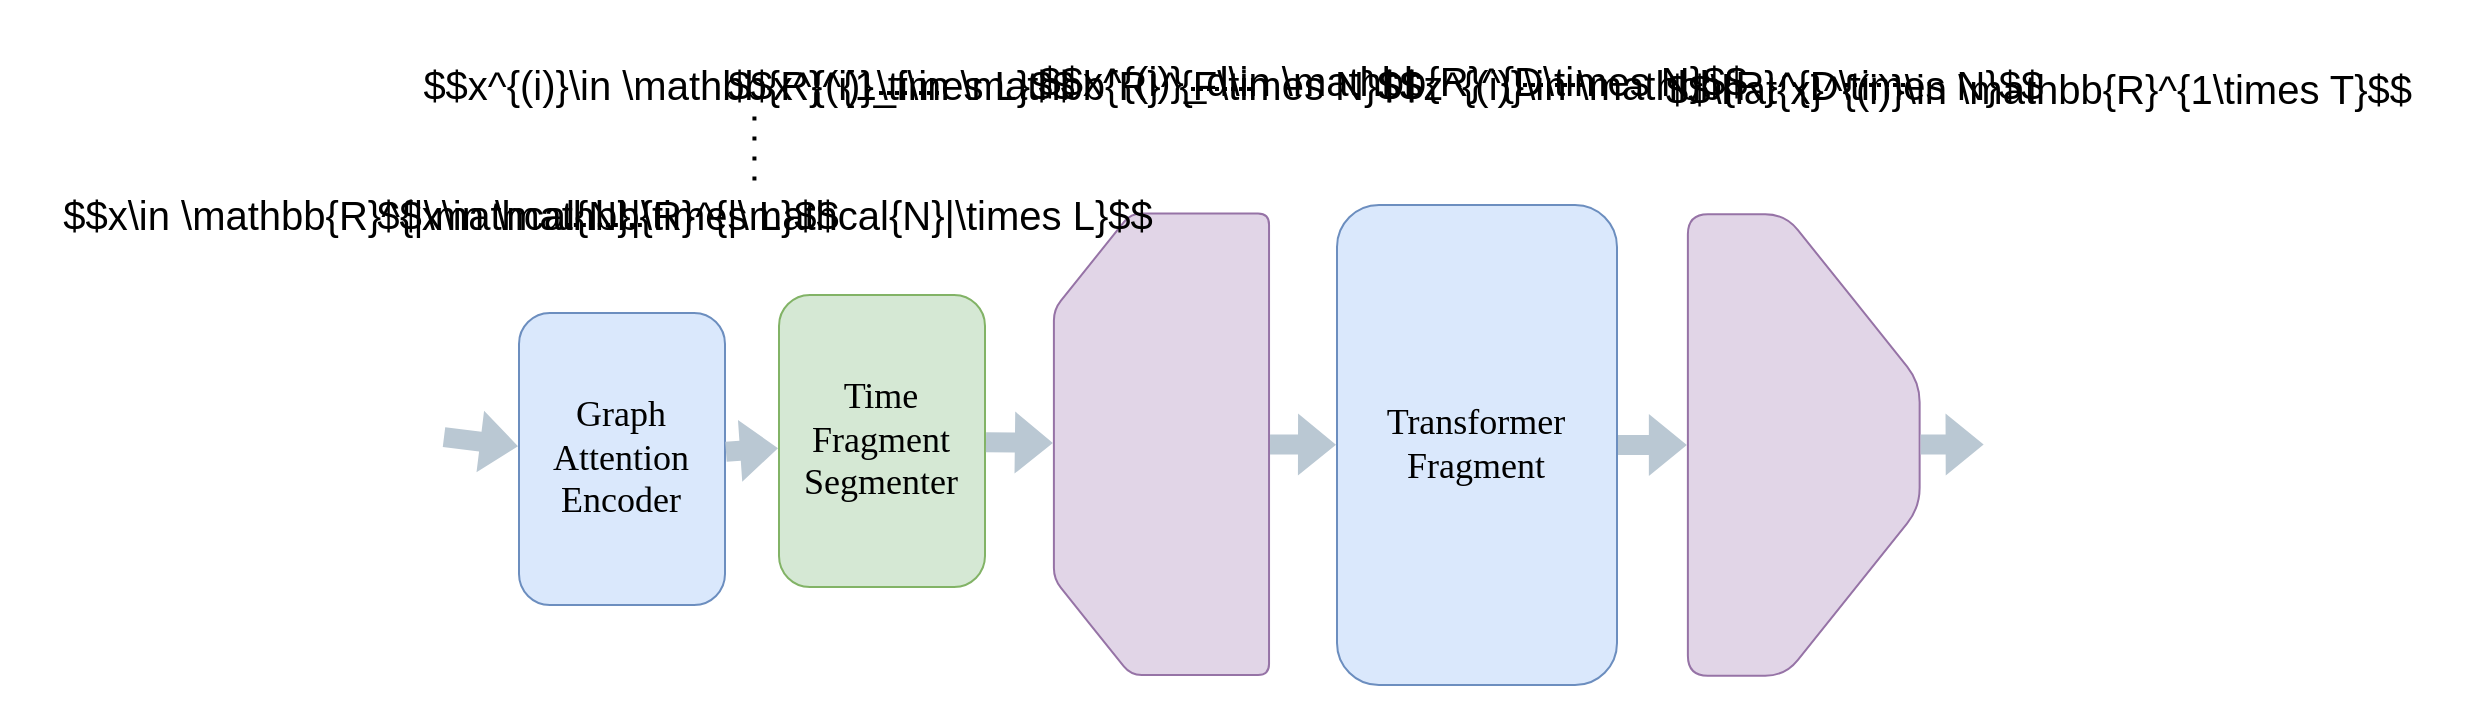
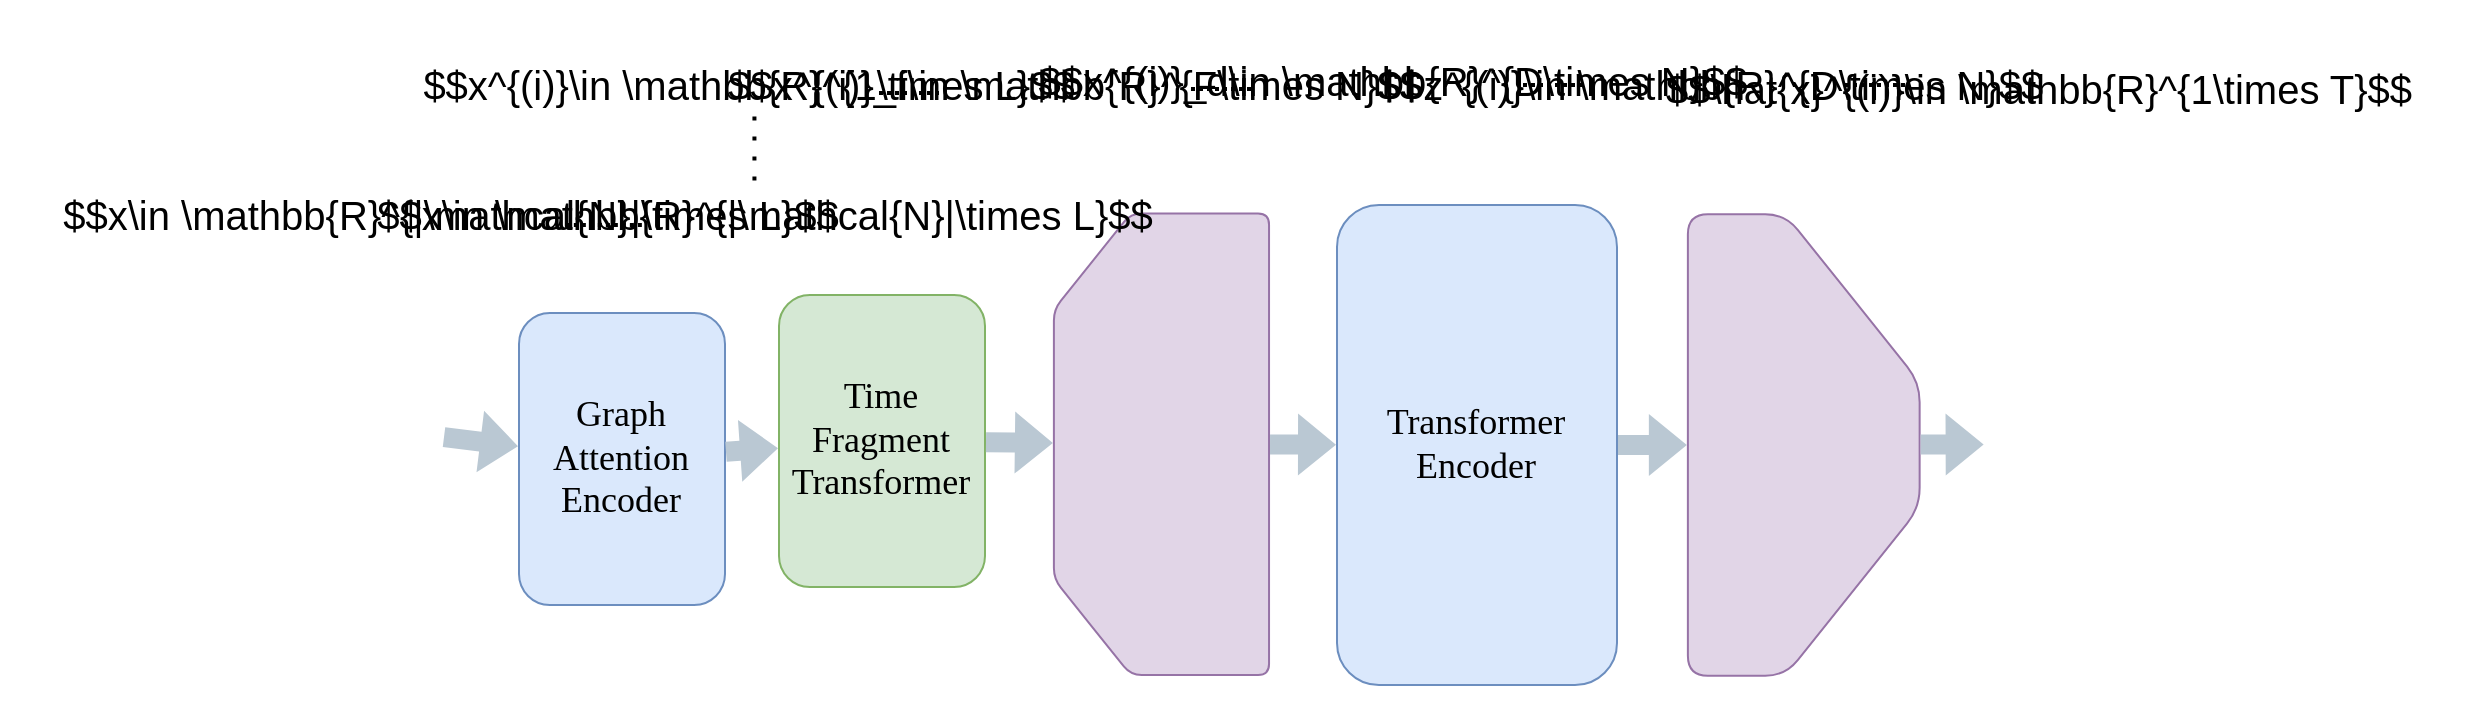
  <mxCell id="0" />
  <mxCell id="1" parent="0" />
- <mxCell id="2" value="&lt;font style=&quot;font-size: 18px;&quot; face=&quot;Lucida Console&quot;&gt;Transformer&lt;br&gt;Fragment&lt;br&gt;&lt;/font&gt;" style="rounded=1;whiteSpace=wrap;html=1;fillColor=#dae8fc;strokeColor=#6c8ebf;" parent="1" vertex="1"><mxGeometry x="668" y="102" width="140" height="240" as="geometry" /></mxCell>
+ <mxCell id="2" value="&lt;font style=&quot;font-size: 18px;&quot; face=&quot;Lucida Console&quot;&gt;Transformer&lt;br&gt;Encoder&lt;br&gt;&lt;/font&gt;" style="rounded=1;whiteSpace=wrap;html=1;fillColor=#dae8fc;strokeColor=#6c8ebf;" parent="1" vertex="1"><mxGeometry x="668" y="102" width="140" height="240" as="geometry" /></mxCell>
  <mxCell id="3" value="" style="shape=loopLimit;whiteSpace=wrap;html=1;fontFamily=Lucida Console;fontSize=18;rotation=-90;size=48;rounded=1;arcSize=11;fillColor=#e1d5e7;strokeColor=#9673a6;" parent="1" vertex="1"><mxGeometry x="464.85" y="167.85" width="230.75" height="107.57" as="geometry" /></mxCell>
  <mxCell id="4" value="" style="shape=loopLimit;whiteSpace=wrap;html=1;fontFamily=Lucida Console;fontSize=18;rotation=90;size=84;rounded=1;arcSize=20;fillColor=#e1d5e7;strokeColor=#9673a6;" vertex="1" parent="1"><mxGeometry x="786" y="164.06" width="230.75" height="115.88" as="geometry" /></mxCell>
- <mxCell id="5" value="&lt;font style=&quot;&quot; face=&quot;Lucida Console&quot;&gt;&lt;span style=&quot;font-size: 18px;&quot;&gt;Time Fragment Segmenter&lt;/span&gt;&lt;br&gt;&lt;/font&gt;" style="rounded=1;whiteSpace=wrap;html=1;fillColor=#d5e8d4;strokeColor=#82b366;" vertex="1" parent="1"><mxGeometry x="389" y="147" width="103" height="146" as="geometry" /></mxCell>
+ <mxCell id="5" value="&lt;font style=&quot;&quot; face=&quot;Lucida Console&quot;&gt;&lt;span style=&quot;font-size: 18px;&quot;&gt;Time Fragment Transformer&lt;/span&gt;&lt;br&gt;&lt;/font&gt;" style="rounded=1;whiteSpace=wrap;html=1;fillColor=#d5e8d4;strokeColor=#82b366;" vertex="1" parent="1"><mxGeometry x="389" y="147" width="103" height="146" as="geometry" /></mxCell>
  <mxCell id="6" value="&lt;font style=&quot;&quot; face=&quot;Lucida Console&quot;&gt;&lt;span style=&quot;font-size: 18px;&quot;&gt;Graph&lt;br&gt;Attention Encoder&lt;/span&gt;&lt;br&gt;&lt;/font&gt;" style="rounded=1;whiteSpace=wrap;html=1;fillColor=#dae8fc;strokeColor=#6c8ebf;" vertex="1" parent="1"><mxGeometry x="259" y="156" width="103" height="146" as="geometry" /></mxCell>
  <mxCell id="7" value="" style="shape=flexArrow;endArrow=classic;html=1;fillColor=#bac8d3;strokeColor=none;" edge="1" parent="1" target="6"><mxGeometry width="50" height="50" relative="1" as="geometry"><mxPoint x="221" y="218" as="sourcePoint" /><mxPoint x="281" y="167.85" as="targetPoint" /></mxGeometry></mxCell>
  <mxCell id="8" value="" style="shape=flexArrow;endArrow=classic;html=1;fillColor=#bac8d3;strokeColor=none;" edge="1" parent="1" source="6" target="5"><mxGeometry width="50" height="50" relative="1" as="geometry"><mxPoint x="231" y="228" as="sourcePoint" /><mxPoint x="307" y="228.596" as="targetPoint" /></mxGeometry></mxCell>
  <mxCell id="9" value="" style="shape=flexArrow;endArrow=classic;html=1;fillColor=#bac8d3;strokeColor=none;" edge="1" parent="1" source="5" target="3"><mxGeometry width="50" height="50" relative="1" as="geometry"><mxPoint x="241" y="238" as="sourcePoint" /><mxPoint x="317" y="238.596" as="targetPoint" /></mxGeometry></mxCell>
  <mxCell id="10" value="" style="shape=flexArrow;endArrow=classic;html=1;fillColor=#bac8d3;strokeColor=none;" edge="1" parent="1" source="3" target="2"><mxGeometry width="50" height="50" relative="1" as="geometry"><mxPoint x="502" y="230.603" as="sourcePoint" /><mxPoint x="536.44" y="231.006" as="targetPoint" /></mxGeometry></mxCell>
  <mxCell id="11" value="" style="shape=flexArrow;endArrow=classic;html=1;fillColor=#bac8d3;strokeColor=none;" edge="1" parent="1" source="2" target="4"><mxGeometry width="50" height="50" relative="1" as="geometry"><mxPoint x="644.01" y="231.759" as="sourcePoint" /><mxPoint x="678" y="231.838" as="targetPoint" /></mxGeometry></mxCell>
  <mxCell id="12" value="" style="shape=flexArrow;endArrow=classic;html=1;fillColor=#bac8d3;strokeColor=none;" edge="1" parent="1" source="4"><mxGeometry width="50" height="50" relative="1" as="geometry"><mxPoint x="956.38" y="221.69" as="sourcePoint" /><mxPoint x="991.815" y="221.69" as="targetPoint" /></mxGeometry></mxCell>
  <mxCell id="13" value="&lt;font style=&quot;font-size: 20px;&quot;&gt;$$x\in \mathbb{R}^{|\mathcal{N}|\times L}$$&lt;/font&gt;" style="text;html=1;align=center;verticalAlign=middle;resizable=0;points=[];autosize=1;strokeColor=none;fillColor=none;" vertex="1" parent="1"><mxGeometry x="177" y="87" width="410" height="40" as="geometry" /></mxCell>
  <mxCell id="14" value="&lt;font style=&quot;font-size: 20px;&quot;&gt;$$x\in \mathbb{R}^{|\mathcal{N}|\times L}$$&lt;/font&gt;" style="text;html=1;align=center;verticalAlign=middle;resizable=0;points=[];autosize=1;strokeColor=none;fillColor=none;" vertex="1" parent="1"><mxGeometry x="20" y="87" width="410" height="40" as="geometry" /></mxCell>
  <mxCell id="15" value="" style="line;strokeWidth=2;html=1;labelBackgroundColor=none;fontSize=20;dashed=1;dashPattern=1 1;" vertex="1" parent="1"><mxGeometry x="282.43" y="107" width="38.57" height="10" as="geometry" /></mxCell>
  <mxCell id="16" value="&lt;font style=&quot;font-size: 20px;&quot;&gt;$$x^{(i)}_f\in \mathbb{R}^{F\times N}$$&lt;/font&gt;" style="text;html=1;align=center;verticalAlign=middle;resizable=0;points=[];autosize=1;strokeColor=none;fillColor=none;" vertex="1" parent="1"><mxGeometry x="351.6" y="22" width="370" height="40" as="geometry" /></mxCell>
  <mxCell id="17" value="&lt;font style=&quot;font-size: 20px;&quot;&gt;$$x^{(i)}\in \mathbb{R}^{1\times L}$$&lt;/font&gt;" style="text;html=1;align=center;verticalAlign=middle;resizable=0;points=[];autosize=1;strokeColor=none;fillColor=none;" vertex="1" parent="1"><mxGeometry x="199" y="22" width="350" height="40" as="geometry" /></mxCell>
  <mxCell id="18" value="" style="line;strokeWidth=2;html=1;labelBackgroundColor=none;fontSize=20;dashed=1;dashPattern=1 4;rotation=90;" vertex="1" parent="1"><mxGeometry x="357.43" y="72" width="38.57" height="10" as="geometry" /></mxCell>
  <mxCell id="19" value="" style="line;strokeWidth=2;html=1;labelBackgroundColor=none;fontSize=20;dashed=1;dashPattern=1 1;" vertex="1" parent="1"><mxGeometry x="439" y="41" width="30" height="10" as="geometry" /></mxCell>
  <mxCell id="20" value="&lt;font style=&quot;font-size: 20px;&quot;&gt;$$x^{(i)}_d\in \mathbb{R}^{D\times N}$$&lt;/font&gt;" style="text;html=1;align=center;verticalAlign=middle;resizable=0;points=[];autosize=1;strokeColor=none;fillColor=none;" vertex="1" parent="1"><mxGeometry x="506" y="20" width="380" height="40" as="geometry" /></mxCell>
  <mxCell id="21" value="" style="line;strokeWidth=2;html=1;labelBackgroundColor=none;fontSize=20;dashed=1;dashPattern=1 1;" vertex="1" parent="1"><mxGeometry x="595" y="39" width="30" height="10" as="geometry" /></mxCell>
  <mxCell id="22" value="&lt;font style=&quot;font-size: 20px;&quot;&gt;$$z^{(i)}\in \mathbb{R}^{D\times N}$$&lt;/font&gt;" style="text;html=1;align=center;verticalAlign=middle;resizable=0;points=[];autosize=1;strokeColor=none;fillColor=none;" vertex="1" parent="1"><mxGeometry x="675" y="22" width="360" height="40" as="geometry" /></mxCell>
  <mxCell id="23" value="&lt;font style=&quot;font-size: 20px;&quot;&gt;$$\hat{x}^{(i)}\in \mathbb{R}^{1\times T}$$&lt;/font&gt;" style="text;html=1;align=center;verticalAlign=middle;resizable=0;points=[];autosize=1;strokeColor=none;fillColor=none;" vertex="1" parent="1"><mxGeometry x="819" y="24" width="400" height="40" as="geometry" /></mxCell>
  <mxCell id="24" value="" style="line;strokeWidth=2;html=1;labelBackgroundColor=none;fontSize=20;dashed=1;dashPattern=1 1;" vertex="1" parent="1"><mxGeometry x="761" y="37" width="30" height="10" as="geometry" /></mxCell>
  <mxCell id="25" value="" style="line;strokeWidth=2;html=1;labelBackgroundColor=none;fontSize=20;dashed=1;dashPattern=1 1;" vertex="1" parent="1"><mxGeometry x="922" y="37" width="30" height="10" as="geometry" /></mxCell>
